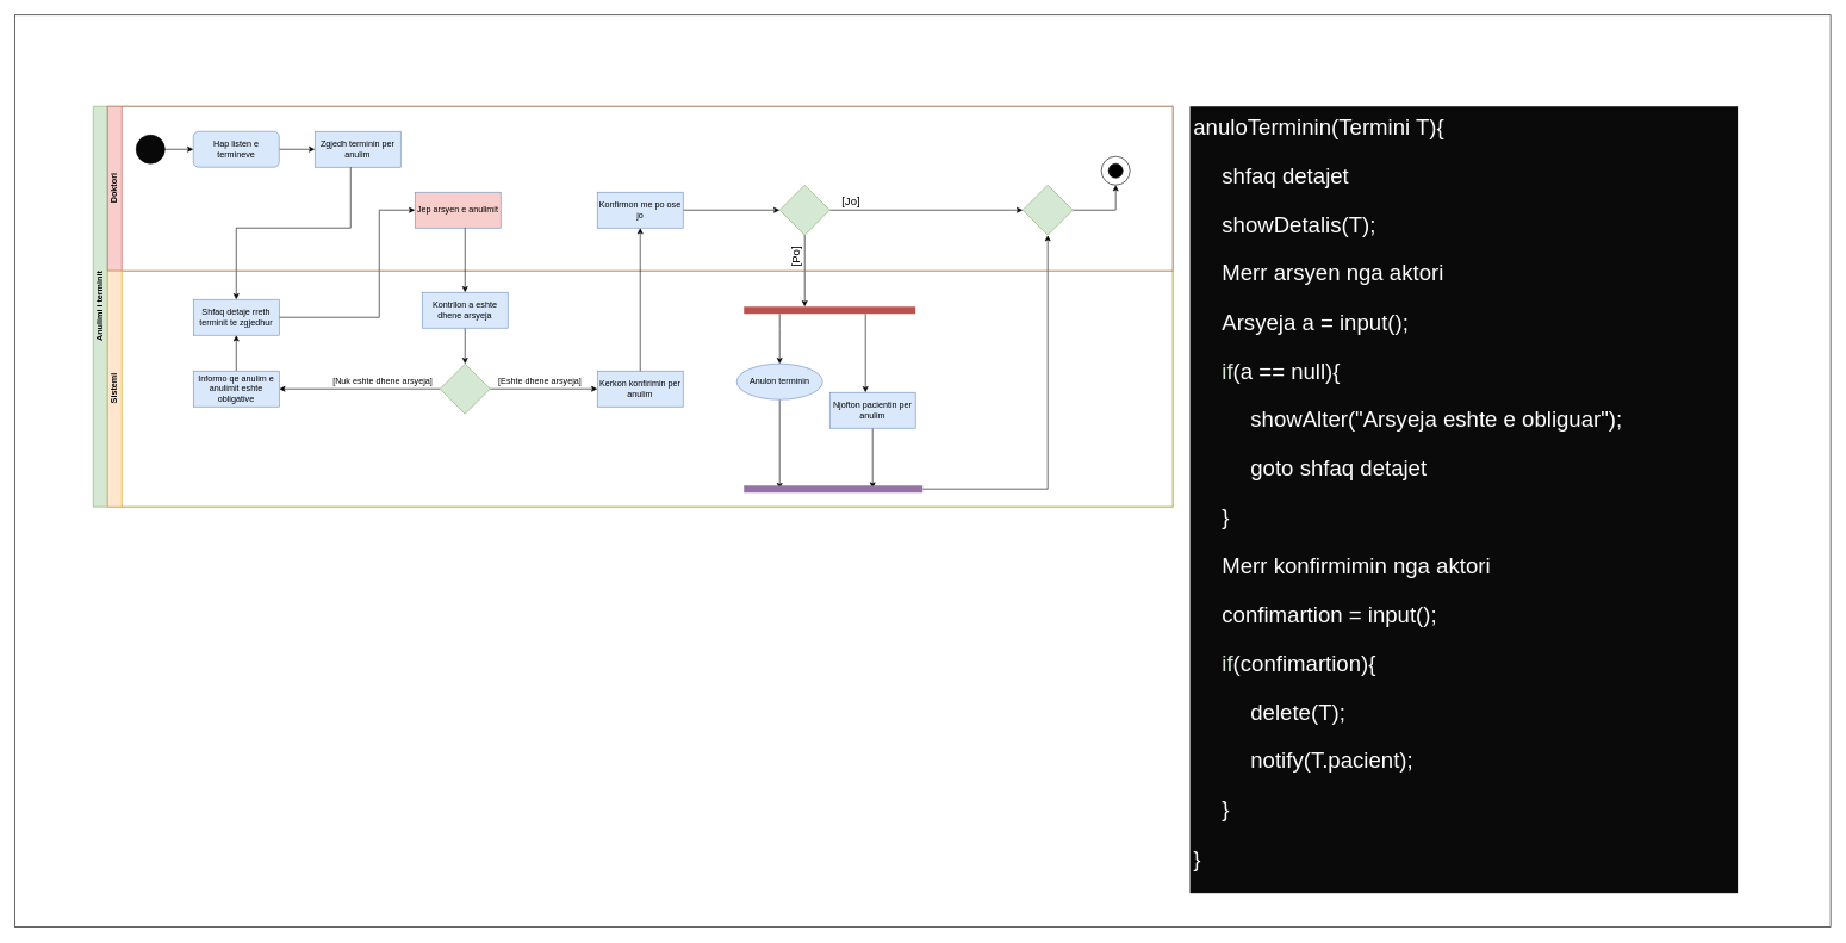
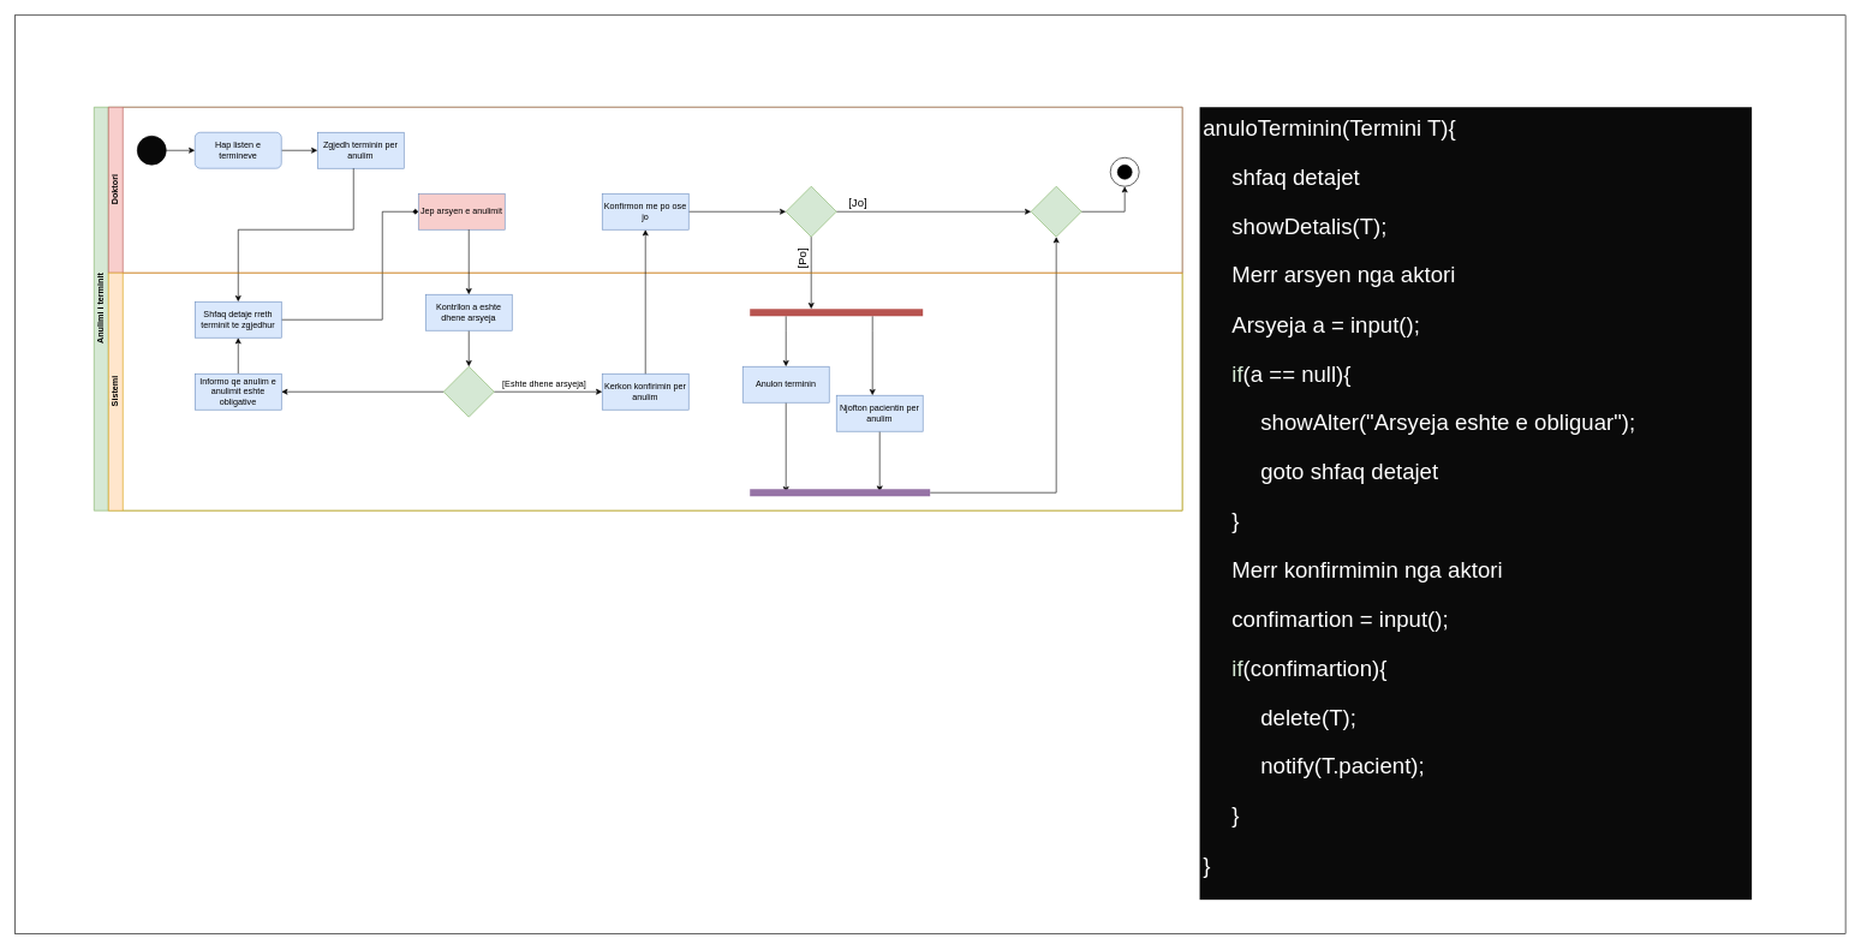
  <mxCell id="0" />
  <mxCell id="1" parent="0" />
  <mxCell id="2" value="" style="whiteSpace=wrap;html=1;fontSize=28;gradientColor=none;fillColor=#FFFFFF;" vertex="1" parent="1"><mxGeometry x="20" y="20.5" width="2540" height="1275" as="geometry" /></mxCell>
  <mxCell id="3" value="Anulimi i terminit" style="swimlane;html=1;childLayout=stackLayout;resizeParent=1;resizeParentMax=0;horizontal=0;startSize=20;horizontalStack=0;fillColor=#d5e8d4;strokeColor=#82b366;" parent="1" vertex="1"><mxGeometry x="130" y="148" width="1510" height="560" as="geometry" /></mxCell>
  <mxCell id="4" value="Doktori" style="swimlane;html=1;startSize=20;horizontal=0;fillColor=#f8cecc;strokeColor=#b85450;" parent="3" vertex="1"><mxGeometry x="20" width="1490" height="230" as="geometry" /></mxCell>
  <mxCell id="5" value="" style="edgeStyle=orthogonalEdgeStyle;rounded=0;orthogonalLoop=1;jettySize=auto;html=1;" parent="4" source="6" target="8" edge="1"><mxGeometry relative="1" as="geometry" /></mxCell>
  <mxCell id="6" value="" style="ellipse;whiteSpace=wrap;html=1;fillColor=#080808;" parent="4" vertex="1"><mxGeometry x="40" y="40" width="40" height="40" as="geometry" /></mxCell>
  <mxCell id="7" style="edgeStyle=orthogonalEdgeStyle;rounded=0;orthogonalLoop=1;jettySize=auto;html=1;" parent="4" source="8" target="9" edge="1"><mxGeometry relative="1" as="geometry" /></mxCell>
  <mxCell id="8" value="Hap listen e termineve" style="whiteSpace=wrap;html=1;fontFamily=Helvetica;fontSize=12;align=center;fillColor=#dae8fc;strokeColor=#6c8ebf;rounded=1;" parent="4" vertex="1"><mxGeometry x="120" y="35" width="120" height="50" as="geometry" /></mxCell>
  <mxCell id="9" value="Zgjedh terminin per anulim" style="rounded=0;whiteSpace=wrap;html=1;fontFamily=Helvetica;fontSize=12;align=center;fillColor=#dae8fc;strokeColor=#6c8ebf;" parent="4" vertex="1"><mxGeometry x="290" y="35" width="120" height="50" as="geometry" /></mxCell>
  <mxCell id="10" value="Jep arsyen e anulimit" style="rounded=0;whiteSpace=wrap;html=1;fontFamily=Helvetica;fontSize=12;align=center;fillColor=#f8cecc;strokeColor=#6c8ebf;" parent="4" vertex="1"><mxGeometry x="430" y="120" width="120" height="50" as="geometry" /></mxCell>
  <mxCell id="11" style="edgeStyle=orthogonalEdgeStyle;rounded=0;orthogonalLoop=1;jettySize=auto;html=1;entryX=0;entryY=0.5;entryDx=0;entryDy=0;fontSize=12;" parent="4" source="12" target="14" edge="1"><mxGeometry relative="1" as="geometry" /></mxCell>
  <mxCell id="12" value="Konfirmon me po ose jo" style="rounded=0;whiteSpace=wrap;html=1;fontFamily=Helvetica;fontSize=12;align=center;fillColor=#dae8fc;strokeColor=#6c8ebf;" parent="4" vertex="1"><mxGeometry x="685" y="120" width="120" height="50" as="geometry" /></mxCell>
  <mxCell id="13" style="edgeStyle=orthogonalEdgeStyle;rounded=0;orthogonalLoop=1;jettySize=auto;html=1;entryX=0;entryY=0.5;entryDx=0;entryDy=0;" edge="1" parent="4" source="14" target="19"><mxGeometry relative="1" as="geometry" /></mxCell>
  <mxCell id="14" value="" style="rhombus;whiteSpace=wrap;html=1;fillColor=#d5e8d4;strokeColor=#82b366;" parent="4" vertex="1"><mxGeometry x="940" y="110" width="70" height="70" as="geometry" /></mxCell>
  <mxCell id="15" value="&lt;font style=&quot;font-size: 16px&quot;&gt;[Po]&lt;/font&gt;" style="text;html=1;strokeColor=none;fillColor=none;align=center;verticalAlign=middle;whiteSpace=wrap;rounded=0;fontSize=26;fontColor=none;rotation=-90;" parent="4" vertex="1"><mxGeometry x="940" y="200" width="40" height="20" as="geometry" /></mxCell>
  <mxCell id="16" value="" style="ellipse;whiteSpace=wrap;html=1;fillColor=none;" vertex="1" parent="4"><mxGeometry x="1390" y="70" width="40" height="40" as="geometry" /></mxCell>
  <mxCell id="17" value="" style="ellipse;whiteSpace=wrap;html=1;fillColor=#000000;" vertex="1" parent="4"><mxGeometry x="1400" y="80" width="20" height="20" as="geometry" /></mxCell>
  <mxCell id="18" style="edgeStyle=orthogonalEdgeStyle;rounded=0;orthogonalLoop=1;jettySize=auto;html=1;entryX=0.5;entryY=1;entryDx=0;entryDy=0;" edge="1" parent="4" source="19" target="16"><mxGeometry relative="1" as="geometry" /></mxCell>
  <mxCell id="19" value="" style="rhombus;whiteSpace=wrap;html=1;fillColor=#d5e8d4;strokeColor=#82b366;" vertex="1" parent="4"><mxGeometry x="1280" y="110" width="70" height="70" as="geometry" /></mxCell>
  <mxCell id="20" value="&lt;font style=&quot;font-size: 16px&quot;&gt;[Jo]&lt;/font&gt;" style="text;html=1;strokeColor=none;fillColor=none;align=center;verticalAlign=middle;whiteSpace=wrap;rounded=0;fontSize=26;fontColor=none;rotation=0;" vertex="1" parent="4"><mxGeometry x="1020" y="120" width="40" height="20" as="geometry" /></mxCell>
- <mxCell id="21" style="edgeStyle=orthogonalEdgeStyle;rounded=0;orthogonalLoop=1;jettySize=auto;html=1;entryX=0;entryY=0.5;entryDx=0;entryDy=0;" parent="3" source="26" target="10" edge="1"><mxGeometry relative="1" as="geometry"><Array as="points"><mxPoint x="400" y="295" /><mxPoint x="400" y="145" /></Array></mxGeometry></mxCell>
+ <mxCell id="21" style="edgeStyle=orthogonalEdgeStyle;rounded=0;orthogonalLoop=1;jettySize=auto;html=1;entryX=0;entryY=0.5;entryDx=0;entryDy=0;endArrow=diamond;" parent="3" source="26" target="10" edge="1"><mxGeometry relative="1" as="geometry"><Array as="points"><mxPoint x="400" y="295" /><mxPoint x="400" y="145" /></Array></mxGeometry></mxCell>
  <mxCell id="22" style="edgeStyle=orthogonalEdgeStyle;rounded=0;orthogonalLoop=1;jettySize=auto;html=1;entryX=0.5;entryY=0;entryDx=0;entryDy=0;fontSize=12;" parent="3" source="9" target="26" edge="1"><mxGeometry relative="1" as="geometry"><Array as="points"><mxPoint x="360" y="170" /><mxPoint x="200" y="170" /></Array></mxGeometry></mxCell>
  <mxCell id="23" style="edgeStyle=orthogonalEdgeStyle;rounded=0;orthogonalLoop=1;jettySize=auto;html=1;labelBackgroundColor=#000000;fontSize=26;fontColor=none;" parent="3" source="14" edge="1"><mxGeometry relative="1" as="geometry"><Array as="points" /><mxPoint x="995" y="280" as="targetPoint" /></mxGeometry></mxCell>
  <mxCell id="24" style="edgeStyle=orthogonalEdgeStyle;rounded=0;orthogonalLoop=1;jettySize=auto;html=1;entryX=0.5;entryY=1;entryDx=0;entryDy=0;" edge="1" parent="3" source="43" target="19"><mxGeometry relative="1" as="geometry" /></mxCell>
  <mxCell id="25" value="Sistemi" style="swimlane;html=1;startSize=20;horizontal=0;fillColor=#ffe6cc;strokeColor=#d79b00;" parent="3" vertex="1"><mxGeometry x="20" y="230" width="1490" height="330" as="geometry" /></mxCell>
  <mxCell id="26" value="Shfaq detaje rreth terminit te zgjedhur" style="rounded=0;whiteSpace=wrap;html=1;fontFamily=Helvetica;fontSize=12;align=center;fillColor=#dae8fc;strokeColor=#6c8ebf;" parent="25" vertex="1"><mxGeometry x="120" y="40" width="120" height="50" as="geometry" /></mxCell>
  <mxCell id="27" style="edgeStyle=orthogonalEdgeStyle;rounded=0;orthogonalLoop=1;jettySize=auto;html=1;entryX=0.5;entryY=0;entryDx=0;entryDy=0;" parent="25" source="28" target="31" edge="1"><mxGeometry relative="1" as="geometry" /></mxCell>
  <mxCell id="28" value="Kontrllon a eshte dhene arsyeja" style="rounded=0;whiteSpace=wrap;html=1;fontFamily=Helvetica;fontSize=12;align=center;fillColor=#dae8fc;strokeColor=#6c8ebf;" parent="25" vertex="1"><mxGeometry x="440" y="30" width="120" height="50" as="geometry" /></mxCell>
  <mxCell id="29" style="edgeStyle=orthogonalEdgeStyle;rounded=0;orthogonalLoop=1;jettySize=auto;html=1;" parent="25" source="31" target="33" edge="1"><mxGeometry relative="1" as="geometry" /></mxCell>
  <mxCell id="30" value="" style="edgeStyle=orthogonalEdgeStyle;rounded=0;orthogonalLoop=1;jettySize=auto;html=1;fontSize=12;" parent="25" source="31" target="35" edge="1"><mxGeometry relative="1" as="geometry" /></mxCell>
  <mxCell id="31" value="" style="rhombus;whiteSpace=wrap;html=1;fillColor=#d5e8d4;strokeColor=#82b366;" parent="25" vertex="1"><mxGeometry x="465" y="130" width="70" height="70" as="geometry" /></mxCell>
  <mxCell id="32" style="edgeStyle=orthogonalEdgeStyle;rounded=0;orthogonalLoop=1;jettySize=auto;html=1;entryX=0.5;entryY=1;entryDx=0;entryDy=0;" parent="25" source="33" target="26" edge="1"><mxGeometry relative="1" as="geometry" /></mxCell>
  <mxCell id="33" value="Informo qe anulim e anulimit eshte obligative" style="rounded=0;whiteSpace=wrap;html=1;fontFamily=Helvetica;fontSize=12;align=center;fillColor=#dae8fc;strokeColor=#6c8ebf;" parent="25" vertex="1"><mxGeometry x="120" y="140" width="120" height="50" as="geometry" /></mxCell>
- <mxCell id="34" value="[Nuk eshte dhene arsyeja]" style="text;html=1;strokeColor=none;fillColor=none;align=center;verticalAlign=middle;whiteSpace=wrap;rounded=0;fontSize=12;" parent="25" vertex="1"><mxGeometry x="310" y="145" width="150" height="20" as="geometry" /></mxCell>
  <mxCell id="35" value="Kerkon konfirimin per anulim" style="rounded=0;whiteSpace=wrap;html=1;fontFamily=Helvetica;fontSize=12;align=center;fillColor=#dae8fc;strokeColor=#6c8ebf;" parent="25" vertex="1"><mxGeometry x="685" y="140" width="120" height="50" as="geometry" /></mxCell>
  <mxCell id="36" style="edgeStyle=orthogonalEdgeStyle;rounded=0;orthogonalLoop=1;jettySize=auto;html=1;entryX=0.5;entryY=0;entryDx=0;entryDy=0;labelBackgroundColor=#000000;fontSize=26;fontColor=none;" parent="25" source="38" target="40" edge="1"><mxGeometry relative="1" as="geometry"><Array as="points"><mxPoint x="940" y="80" /><mxPoint x="940" y="80" /></Array></mxGeometry></mxCell>
  <mxCell id="37" style="edgeStyle=orthogonalEdgeStyle;rounded=0;orthogonalLoop=1;jettySize=auto;html=1;labelBackgroundColor=#000000;fontSize=26;fontColor=none;" parent="25" source="38" edge="1"><mxGeometry relative="1" as="geometry"><mxPoint x="1060" y="170" as="targetPoint" /><Array as="points"><mxPoint x="1060" y="80" /><mxPoint x="1060" y="80" /></Array></mxGeometry></mxCell>
  <mxCell id="38" value="" style="line;strokeWidth=10;html=1;fontSize=26;fillColor=#f8cecc;strokeColor=#b85450;" parent="25" vertex="1"><mxGeometry x="890" y="50" width="240" height="10" as="geometry" /></mxCell>
  <mxCell id="39" style="edgeStyle=orthogonalEdgeStyle;rounded=0;orthogonalLoop=1;jettySize=auto;html=1;labelBackgroundColor=#000000;fontSize=26;fontColor=none;" parent="25" source="40" edge="1"><mxGeometry relative="1" as="geometry"><mxPoint x="940" y="305" as="targetPoint" /><Array as="points"><mxPoint x="940" y="305" /></Array></mxGeometry></mxCell>
- <mxCell id="40" value="Anulon terminin" style="ellipse;whiteSpace=wrap;html=1;fontFamily=Helvetica;fontSize=12;align=center;fillColor=#dae8fc;strokeColor=#6c8ebf;" parent="25" vertex="1"><mxGeometry x="880" y="130" width="120" height="50" as="geometry" /></mxCell>
+ <mxCell id="40" value="Anulon terminin" style="rounded=0;whiteSpace=wrap;html=1;fontFamily=Helvetica;fontSize=12;align=center;fillColor=#dae8fc;strokeColor=#6c8ebf;" parent="25" vertex="1"><mxGeometry x="880" y="130" width="120" height="50" as="geometry" /></mxCell>
  <mxCell id="41" style="edgeStyle=orthogonalEdgeStyle;rounded=0;orthogonalLoop=1;jettySize=auto;html=1;entryX=0.72;entryY=0.4;entryDx=0;entryDy=0;entryPerimeter=0;labelBackgroundColor=#000000;fontSize=26;fontColor=none;" parent="25" source="42" target="43" edge="1"><mxGeometry relative="1" as="geometry"><Array as="points" /></mxGeometry></mxCell>
  <mxCell id="42" value="Njofton pacientin per anulim" style="rounded=0;whiteSpace=wrap;html=1;fontFamily=Helvetica;fontSize=12;align=center;fillColor=#dae8fc;strokeColor=#6c8ebf;" parent="25" vertex="1"><mxGeometry x="1010" y="170" width="120" height="50" as="geometry" /></mxCell>
  <mxCell id="43" value="" style="line;strokeWidth=10;html=1;fontSize=26;fillColor=#e1d5e7;strokeColor=#9673a6;" parent="25" vertex="1"><mxGeometry x="890" y="300" width="250" height="10" as="geometry" /></mxCell>
  <mxCell id="44" value="[Eshte dhene arsyeja]" style="text;html=1;strokeColor=none;fillColor=none;align=center;verticalAlign=middle;whiteSpace=wrap;rounded=0;fontSize=12;" vertex="1" parent="25"><mxGeometry x="530" y="145" width="150" height="20" as="geometry" /></mxCell>
  <mxCell id="45" style="edgeStyle=orthogonalEdgeStyle;rounded=0;orthogonalLoop=1;jettySize=auto;html=1;fontSize=12;entryX=0.5;entryY=1;entryDx=0;entryDy=0;" parent="3" source="35" edge="1" target="12"><mxGeometry relative="1" as="geometry"><mxPoint x="720" y="170" as="targetPoint" /></mxGeometry></mxCell>
  <mxCell id="46" style="edgeStyle=orthogonalEdgeStyle;rounded=0;orthogonalLoop=1;jettySize=auto;html=1;" parent="1" source="10" edge="1"><mxGeometry relative="1" as="geometry"><mxPoint x="650" y="408" as="targetPoint" /><Array as="points"><mxPoint x="650" y="408" /></Array></mxGeometry></mxCell>
  <mxCell id="47" value="&lt;h1 style=&quot;font-size: 31px&quot;&gt;&lt;font style=&quot;font-size: 31px&quot; color=&quot;#ffffff&quot;&gt;&lt;span style=&quot;font-weight: normal&quot;&gt;anuloTerminin(Termini T){&lt;/span&gt;&lt;br&gt;&lt;/font&gt;&lt;/h1&gt;&lt;blockquote style=&quot;margin: 0px 0px 0px 40px ; border: none ; padding: 0px ; font-size: 31px&quot;&gt;&lt;p&gt;&lt;font style=&quot;font-size: 31px&quot; color=&quot;#ffffff&quot;&gt;shfaq detajet&lt;/font&gt;&lt;/p&gt;&lt;p&gt;&lt;font style=&quot;font-size: 31px&quot; color=&quot;#ffffff&quot;&gt;showDetalis(T);&lt;/font&gt;&lt;/p&gt;&lt;p&gt;&lt;font style=&quot;font-size: 31px&quot; color=&quot;#ffffff&quot;&gt;Merr arsyen nga aktori&lt;/font&gt;&lt;/p&gt;&lt;p&gt;&lt;font style=&quot;font-size: 31px&quot; color=&quot;#ffffff&quot;&gt;Arsyeja a = input();&lt;/font&gt;&lt;/p&gt;&lt;p&gt;&lt;font style=&quot;font-size: 31px&quot; color=&quot;#d5e8d4&quot;&gt;if&lt;/font&gt;&lt;font style=&quot;font-size: 31px&quot; color=&quot;#ffffff&quot;&gt;(a == null){&lt;/font&gt;&lt;/p&gt;&lt;/blockquote&gt;&lt;blockquote style=&quot;margin: 0 0 0 40px ; border: none ; padding: 0px&quot;&gt;&lt;blockquote style=&quot;margin: 0px 0px 0px 40px ; border: none ; padding: 0px ; font-size: 31px&quot;&gt;&lt;p&gt;&lt;font style=&quot;font-size: 31px&quot; color=&quot;#ffffff&quot;&gt;showAlter(&quot;Arsyeja eshte e obliguar&quot;);&lt;/font&gt;&lt;/p&gt;&lt;/blockquote&gt;&lt;blockquote style=&quot;margin: 0px 0px 0px 40px ; border: none ; padding: 0px ; font-size: 31px&quot;&gt;&lt;p&gt;&lt;font style=&quot;font-size: 31px&quot; color=&quot;#ffffff&quot;&gt;goto shfaq detajet&lt;/font&gt;&lt;/p&gt;&lt;/blockquote&gt;&lt;/blockquote&gt;&lt;blockquote style=&quot;margin: 0px 0px 0px 40px ; border: none ; padding: 0px ; font-size: 31px&quot;&gt;&lt;p&gt;&lt;font style=&quot;font-size: 31px&quot; color=&quot;#ffffff&quot;&gt;}&lt;/font&gt;&lt;/p&gt;&lt;p&gt;&lt;font style=&quot;font-size: 31px&quot; color=&quot;#ffffff&quot;&gt;Merr konfirmimin nga aktori&lt;/font&gt;&lt;/p&gt;&lt;p&gt;&lt;font style=&quot;font-size: 31px&quot; color=&quot;#ffffff&quot;&gt;confimartion = input();&lt;/font&gt;&lt;/p&gt;&lt;p&gt;&lt;font style=&quot;font-size: 31px&quot; color=&quot;#d5e8d4&quot;&gt;if&lt;/font&gt;&lt;font style=&quot;font-size: 31px&quot; color=&quot;#ffffff&quot;&gt;(confimartion){&lt;/font&gt;&lt;/p&gt;&lt;/blockquote&gt;&lt;blockquote style=&quot;margin: 0 0 0 40px ; border: none ; padding: 0px&quot;&gt;&lt;blockquote style=&quot;margin: 0px 0px 0px 40px ; border: none ; padding: 0px ; font-size: 31px&quot;&gt;&lt;p&gt;&lt;font style=&quot;font-size: 31px&quot; color=&quot;#ffffff&quot;&gt;delete(T);&lt;/font&gt;&lt;/p&gt;&lt;/blockquote&gt;&lt;blockquote style=&quot;margin: 0px 0px 0px 40px ; border: none ; padding: 0px ; font-size: 31px&quot;&gt;&lt;p&gt;&lt;font style=&quot;font-size: 31px&quot; color=&quot;#ffffff&quot;&gt;notify(T.pacient);&lt;/font&gt;&lt;/p&gt;&lt;/blockquote&gt;&lt;/blockquote&gt;&lt;blockquote style=&quot;margin: 0px 0px 0px 40px ; border: none ; padding: 0px ; font-size: 31px&quot;&gt;&lt;p&gt;&lt;font style=&quot;font-size: 31px&quot; color=&quot;#ffffff&quot;&gt;}&lt;/font&gt;&lt;/p&gt;&lt;/blockquote&gt;&lt;p style=&quot;font-size: 31px&quot;&gt;&lt;span&gt;&lt;font style=&quot;font-size: 31px&quot; color=&quot;#ffffff&quot;&gt;&#09;&lt;/font&gt;&lt;/span&gt;&lt;/p&gt;&lt;p style=&quot;font-size: 31px&quot;&gt;&lt;span&gt;&lt;font style=&quot;font-size: 31px&quot; color=&quot;#ffffff&quot;&gt;&#09;&lt;/font&gt;&lt;/span&gt;&lt;/p&gt;&lt;p style=&quot;font-size: 31px&quot;&gt;&lt;span&gt;&lt;font style=&quot;font-size: 31px&quot; color=&quot;#ffffff&quot;&gt;&#09;&lt;/font&gt;&lt;/span&gt;&lt;/p&gt;&lt;p style=&quot;font-size: 31px&quot;&gt;&lt;font style=&quot;font-size: 31px&quot; color=&quot;#ffffff&quot;&gt;}&lt;/font&gt;&lt;/p&gt;" style="text;html=1;strokeColor=none;spacing=5;spacingTop=-20;whiteSpace=wrap;overflow=hidden;rounded=0;fontSize=28;fillColor=#0A0A0A;" vertex="1" parent="1"><mxGeometry x="1664" y="148" width="766" height="1100" as="geometry" /></mxCell>
